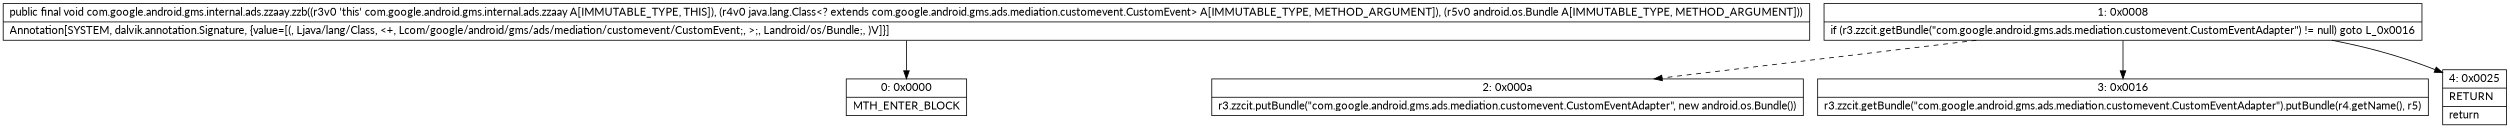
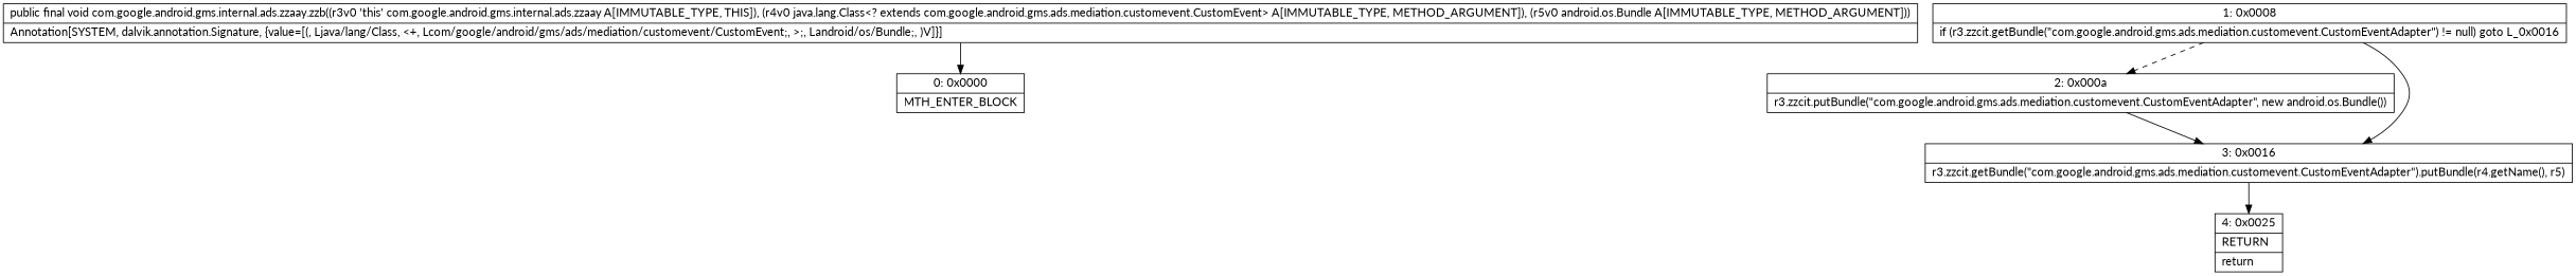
  digraph {
    fontname=Lato
    node [fontname=Lato shape=record]
    edge [fontname=Lato]
    n1 [label="{0\:\ 0x0000|MTH_ENTER_BLOCK\l}"]
    n2 [label="{1\:\ 0x0008|if (r3.zzcit.getBundle(\"com.google.android.gms.ads.mediation.customevent.CustomEventAdapter\") != null) goto L_0x0016\l}"]
    n3 [label="{2\:\ 0x000a|r3.zzcit.putBundle(\"com.google.android.gms.ads.mediation.customevent.CustomEventAdapter\", new android.os.Bundle())\l}"]
    n4 [label="{3\:\ 0x0016|r3.zzcit.getBundle(\"com.google.android.gms.ads.mediation.customevent.CustomEventAdapter\").putBundle(r4.getName(), r5)\l}"]
    n5 [label="{4\:\ 0x0025|RETURN\l|return\l}"]
    n6 [label="{public final void com.google.android.gms.internal.ads.zzaay.zzb((r3v0 'this' com.google.android.gms.internal.ads.zzaay A[IMMUTABLE_TYPE, THIS]), (r4v0 java.lang.Class\<? extends com.google.android.gms.ads.mediation.customevent.CustomEvent\> A[IMMUTABLE_TYPE, METHOD_ARGUMENT]), (r5v0 android.os.Bundle A[IMMUTABLE_TYPE, METHOD_ARGUMENT]))  | Annotation[SYSTEM, dalvik.annotation.Signature, \{value=[(, Ljava\/lang\/Class, \<+, Lcom\/google\/android\/gms\/ads\/mediation\/customevent\/CustomEvent;, \>;, Landroid\/os\/Bundle;, )V]\}]\l}"]
    n2 -> n3 [style=dashed]
    n2 -> n4
-   n2 -> n5
+   n3 -> n4
+   n4 -> n5
    n6 -> n1
  }
